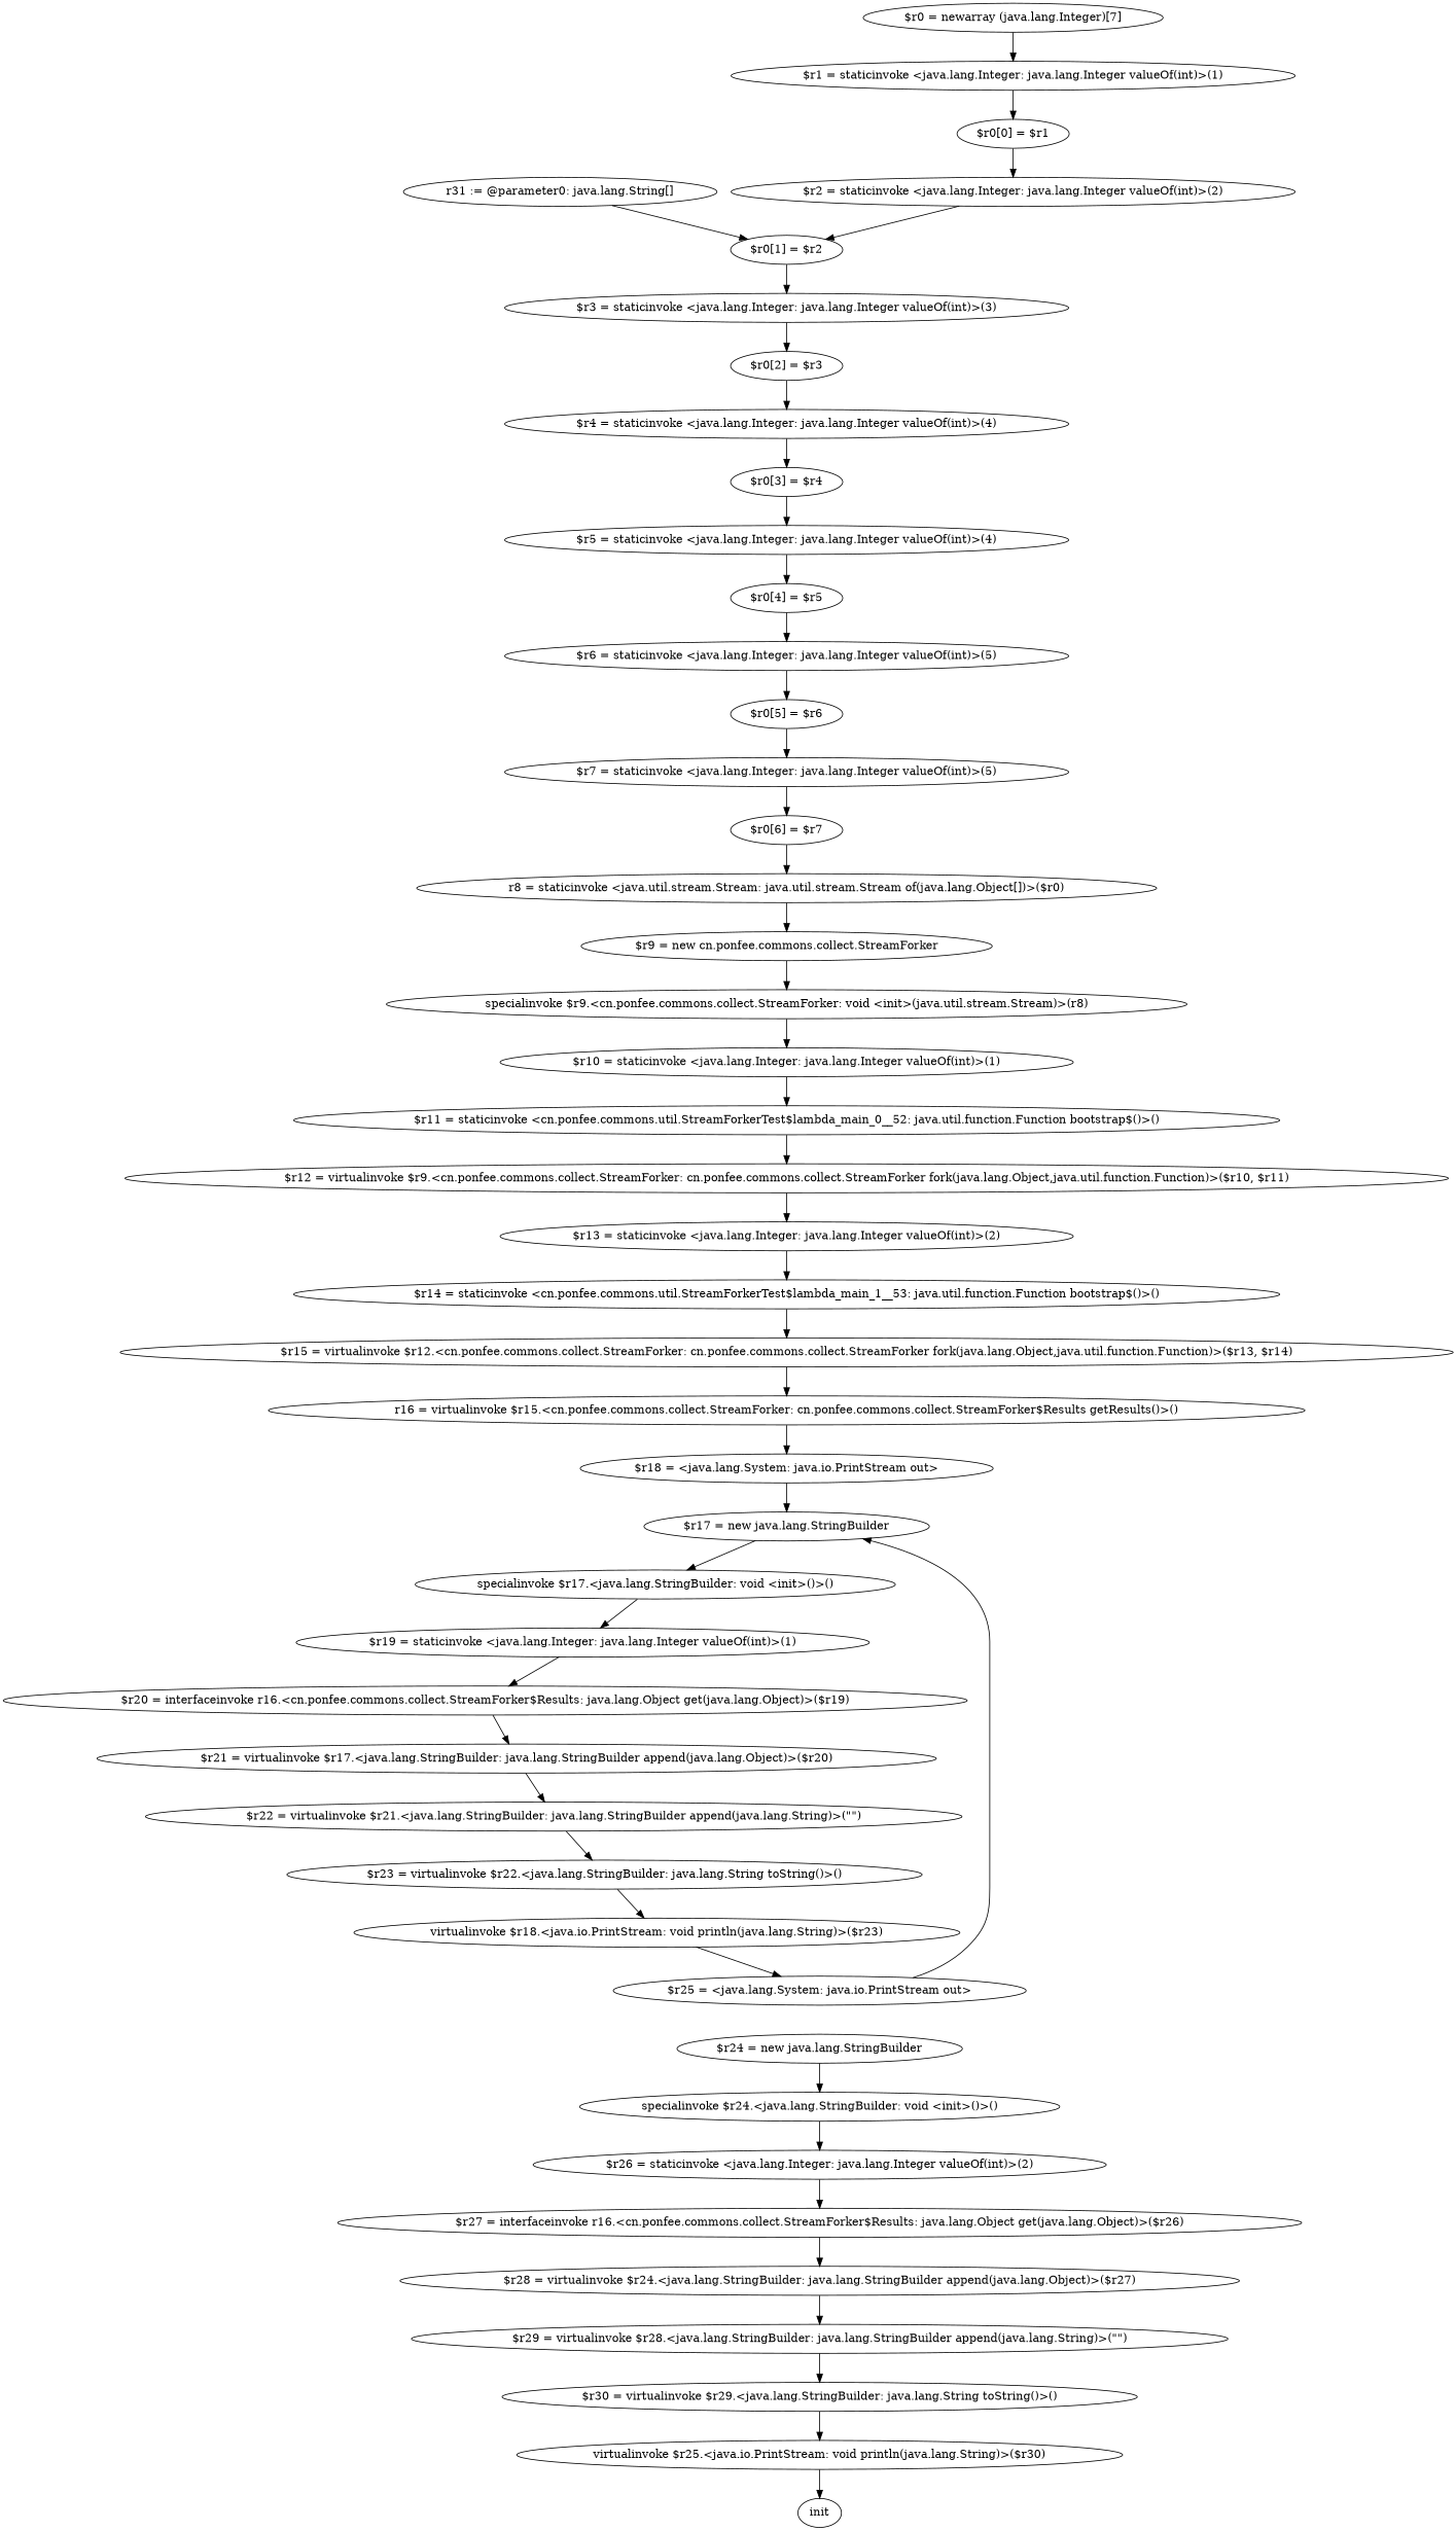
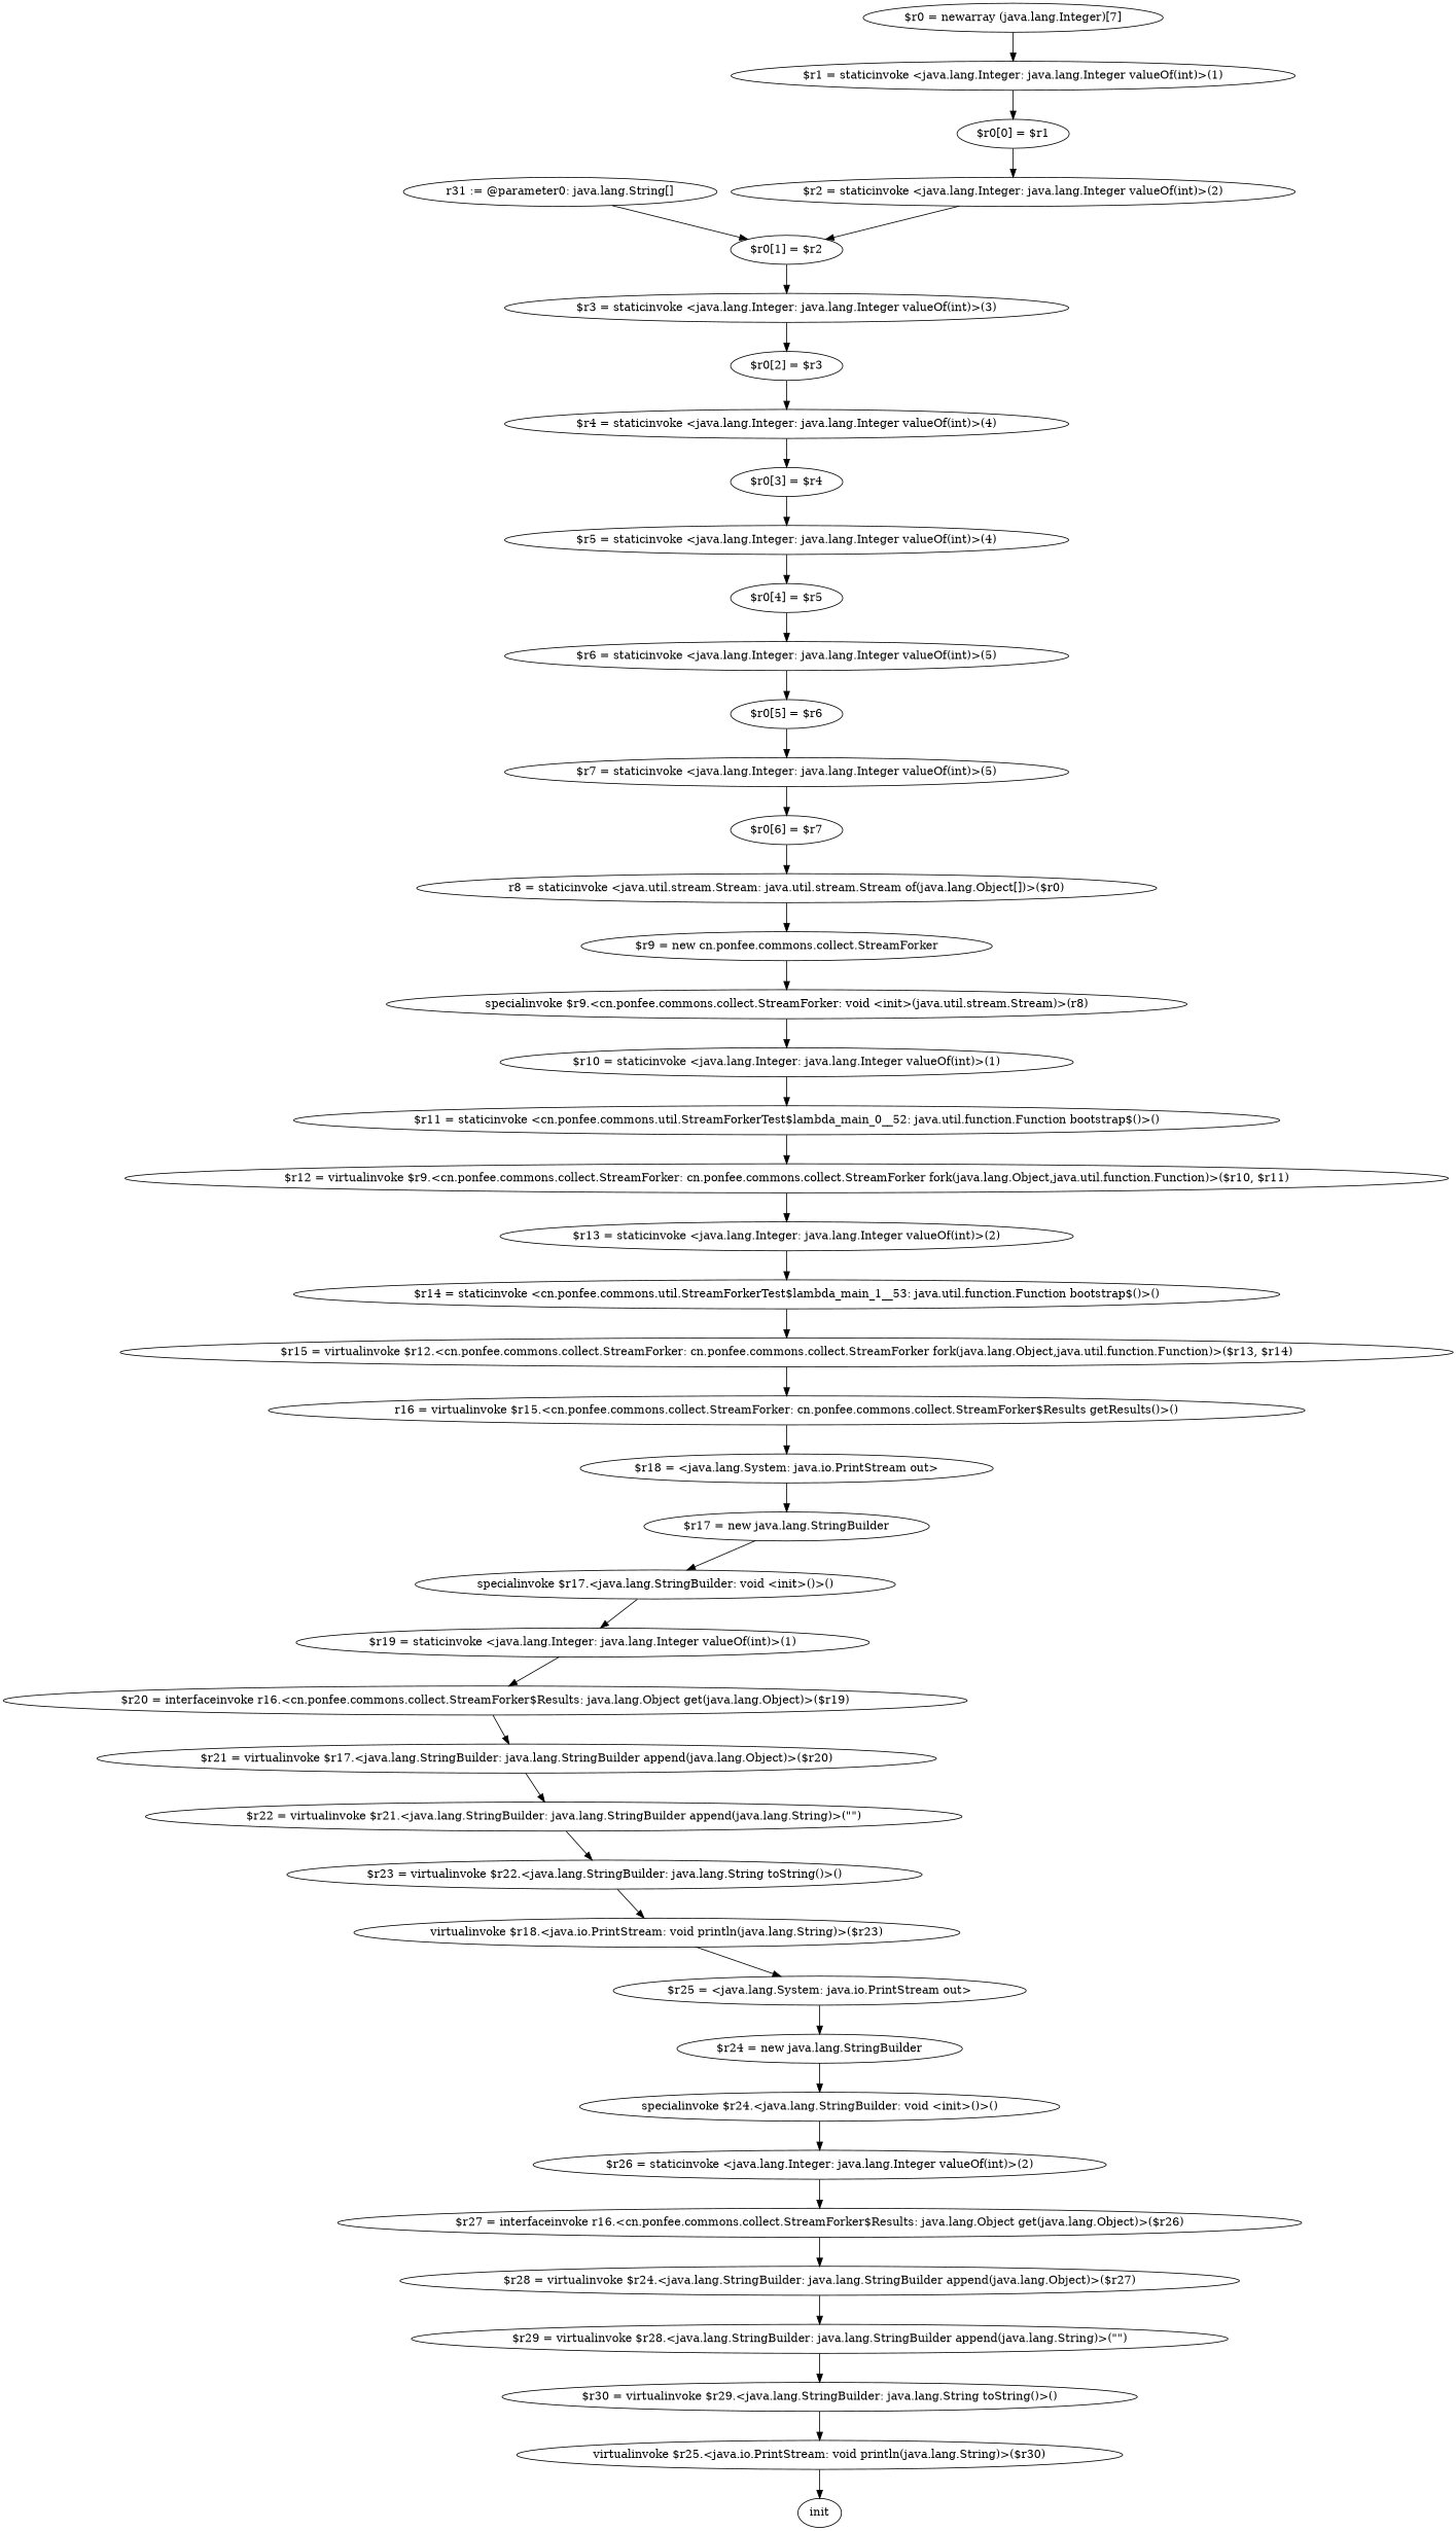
  digraph {
    "r31 := @parameter0: java.lang.String[]"
    "$r0[1] = $r2"
    "$r0 = newarray (java.lang.Integer)[7]"
    "$r1 = staticinvoke <java.lang.Integer: java.lang.Integer valueOf(int)>(1)"
    "$r0[0] = $r1"
    "$r2 = staticinvoke <java.lang.Integer: java.lang.Integer valueOf(int)>(2)"
    "$r3 = staticinvoke <java.lang.Integer: java.lang.Integer valueOf(int)>(3)"
    "$r0[2] = $r3"
    "$r4 = staticinvoke <java.lang.Integer: java.lang.Integer valueOf(int)>(4)"
    "$r0[3] = $r4"
    "$r5 = staticinvoke <java.lang.Integer: java.lang.Integer valueOf(int)>(4)"
    "$r0[4] = $r5"
    "$r6 = staticinvoke <java.lang.Integer: java.lang.Integer valueOf(int)>(5)"
    "$r0[5] = $r6"
    "$r7 = staticinvoke <java.lang.Integer: java.lang.Integer valueOf(int)>(5)"
    "$r0[6] = $r7"
    "r8 = staticinvoke <java.util.stream.Stream: java.util.stream.Stream of(java.lang.Object[])>($r0)"
    "$r9 = new cn.ponfee.commons.collect.StreamForker"
    "specialinvoke $r9.<cn.ponfee.commons.collect.StreamForker: void <init>(java.util.stream.Stream)>(r8)"
    "$r10 = staticinvoke <java.lang.Integer: java.lang.Integer valueOf(int)>(1)"
    "$r11 = staticinvoke <cn.ponfee.commons.util.StreamForkerTest$lambda_main_0__52: java.util.function.Function bootstrap$()>()"
    "$r12 = virtualinvoke $r9.<cn.ponfee.commons.collect.StreamForker: cn.ponfee.commons.collect.StreamForker fork(java.lang.Object,java.util.function.Function)>($r10, $r11)"
    "$r13 = staticinvoke <java.lang.Integer: java.lang.Integer valueOf(int)>(2)"
    "$r14 = staticinvoke <cn.ponfee.commons.util.StreamForkerTest$lambda_main_1__53: java.util.function.Function bootstrap$()>()"
    "$r15 = virtualinvoke $r12.<cn.ponfee.commons.collect.StreamForker: cn.ponfee.commons.collect.StreamForker fork(java.lang.Object,java.util.function.Function)>($r13, $r14)"
    "r16 = virtualinvoke $r15.<cn.ponfee.commons.collect.StreamForker: cn.ponfee.commons.collect.StreamForker$Results getResults()>()"
    "$r18 = <java.lang.System: java.io.PrintStream out>"
    "$r17 = new java.lang.StringBuilder"
    "specialinvoke $r17.<java.lang.StringBuilder: void <init>()>()"
    "$r19 = staticinvoke <java.lang.Integer: java.lang.Integer valueOf(int)>(1)"
    "$r20 = interfaceinvoke r16.<cn.ponfee.commons.collect.StreamForker$Results: java.lang.Object get(java.lang.Object)>($r19)"
    "$r21 = virtualinvoke $r17.<java.lang.StringBuilder: java.lang.StringBuilder append(java.lang.Object)>($r20)"
    "$r22 = virtualinvoke $r21.<java.lang.StringBuilder: java.lang.StringBuilder append(java.lang.String)>(\"\")"
    "$r23 = virtualinvoke $r22.<java.lang.StringBuilder: java.lang.String toString()>()"
    "virtualinvoke $r18.<java.io.PrintStream: void println(java.lang.String)>($r23)"
    "$r25 = <java.lang.System: java.io.PrintStream out>"
    "$r24 = new java.lang.StringBuilder"
    "specialinvoke $r24.<java.lang.StringBuilder: void <init>()>()"
    "$r26 = staticinvoke <java.lang.Integer: java.lang.Integer valueOf(int)>(2)"
    "$r27 = interfaceinvoke r16.<cn.ponfee.commons.collect.StreamForker$Results: java.lang.Object get(java.lang.Object)>($r26)"
    "$r28 = virtualinvoke $r24.<java.lang.StringBuilder: java.lang.StringBuilder append(java.lang.Object)>($r27)"
    "$r29 = virtualinvoke $r28.<java.lang.StringBuilder: java.lang.StringBuilder append(java.lang.String)>(\"\")"
    "$r30 = virtualinvoke $r29.<java.lang.StringBuilder: java.lang.String toString()>()"
    "virtualinvoke $r25.<java.io.PrintStream: void println(java.lang.String)>($r30)"
    n45 [label=init]
    "r31 := @parameter0: java.lang.String[]" -> "$r0[1] = $r2"
    "$r0[1] = $r2" -> "$r3 = staticinvoke <java.lang.Integer: java.lang.Integer valueOf(int)>(3)"
    "$r0 = newarray (java.lang.Integer)[7]" -> "$r1 = staticinvoke <java.lang.Integer: java.lang.Integer valueOf(int)>(1)"
    "$r1 = staticinvoke <java.lang.Integer: java.lang.Integer valueOf(int)>(1)" -> "$r0[0] = $r1"
    "$r0[0] = $r1" -> "$r2 = staticinvoke <java.lang.Integer: java.lang.Integer valueOf(int)>(2)"
    "$r2 = staticinvoke <java.lang.Integer: java.lang.Integer valueOf(int)>(2)" -> "$r0[1] = $r2"
    "$r3 = staticinvoke <java.lang.Integer: java.lang.Integer valueOf(int)>(3)" -> "$r0[2] = $r3"
    "$r0[2] = $r3" -> "$r4 = staticinvoke <java.lang.Integer: java.lang.Integer valueOf(int)>(4)"
    "$r4 = staticinvoke <java.lang.Integer: java.lang.Integer valueOf(int)>(4)" -> "$r0[3] = $r4"
    "$r0[3] = $r4" -> "$r5 = staticinvoke <java.lang.Integer: java.lang.Integer valueOf(int)>(4)"
    "$r5 = staticinvoke <java.lang.Integer: java.lang.Integer valueOf(int)>(4)" -> "$r0[4] = $r5"
    "$r0[4] = $r5" -> "$r6 = staticinvoke <java.lang.Integer: java.lang.Integer valueOf(int)>(5)"
    "$r6 = staticinvoke <java.lang.Integer: java.lang.Integer valueOf(int)>(5)" -> "$r0[5] = $r6"
    "$r0[5] = $r6" -> "$r7 = staticinvoke <java.lang.Integer: java.lang.Integer valueOf(int)>(5)"
    "$r7 = staticinvoke <java.lang.Integer: java.lang.Integer valueOf(int)>(5)" -> "$r0[6] = $r7"
    "$r0[6] = $r7" -> "r8 = staticinvoke <java.util.stream.Stream: java.util.stream.Stream of(java.lang.Object[])>($r0)"
    "r8 = staticinvoke <java.util.stream.Stream: java.util.stream.Stream of(java.lang.Object[])>($r0)" -> "$r9 = new cn.ponfee.commons.collect.StreamForker"
    "$r9 = new cn.ponfee.commons.collect.StreamForker" -> "specialinvoke $r9.<cn.ponfee.commons.collect.StreamForker: void <init>(java.util.stream.Stream)>(r8)"
    "specialinvoke $r9.<cn.ponfee.commons.collect.StreamForker: void <init>(java.util.stream.Stream)>(r8)" -> "$r10 = staticinvoke <java.lang.Integer: java.lang.Integer valueOf(int)>(1)"
    "$r10 = staticinvoke <java.lang.Integer: java.lang.Integer valueOf(int)>(1)" -> "$r11 = staticinvoke <cn.ponfee.commons.util.StreamForkerTest$lambda_main_0__52: java.util.function.Function bootstrap$()>()"
    "$r11 = staticinvoke <cn.ponfee.commons.util.StreamForkerTest$lambda_main_0__52: java.util.function.Function bootstrap$()>()" -> "$r12 = virtualinvoke $r9.<cn.ponfee.commons.collect.StreamForker: cn.ponfee.commons.collect.StreamForker fork(java.lang.Object,java.util.function.Function)>($r10, $r11)"
    "$r12 = virtualinvoke $r9.<cn.ponfee.commons.collect.StreamForker: cn.ponfee.commons.collect.StreamForker fork(java.lang.Object,java.util.function.Function)>($r10, $r11)" -> "$r13 = staticinvoke <java.lang.Integer: java.lang.Integer valueOf(int)>(2)"
    "$r13 = staticinvoke <java.lang.Integer: java.lang.Integer valueOf(int)>(2)" -> "$r14 = staticinvoke <cn.ponfee.commons.util.StreamForkerTest$lambda_main_1__53: java.util.function.Function bootstrap$()>()"
    "$r14 = staticinvoke <cn.ponfee.commons.util.StreamForkerTest$lambda_main_1__53: java.util.function.Function bootstrap$()>()" -> "$r15 = virtualinvoke $r12.<cn.ponfee.commons.collect.StreamForker: cn.ponfee.commons.collect.StreamForker fork(java.lang.Object,java.util.function.Function)>($r13, $r14)"
    "$r15 = virtualinvoke $r12.<cn.ponfee.commons.collect.StreamForker: cn.ponfee.commons.collect.StreamForker fork(java.lang.Object,java.util.function.Function)>($r13, $r14)" -> "r16 = virtualinvoke $r15.<cn.ponfee.commons.collect.StreamForker: cn.ponfee.commons.collect.StreamForker$Results getResults()>()"
    "r16 = virtualinvoke $r15.<cn.ponfee.commons.collect.StreamForker: cn.ponfee.commons.collect.StreamForker$Results getResults()>()" -> "$r18 = <java.lang.System: java.io.PrintStream out>"
    "$r18 = <java.lang.System: java.io.PrintStream out>" -> "$r17 = new java.lang.StringBuilder"
    "$r17 = new java.lang.StringBuilder" -> "specialinvoke $r17.<java.lang.StringBuilder: void <init>()>()"
    "specialinvoke $r17.<java.lang.StringBuilder: void <init>()>()" -> "$r19 = staticinvoke <java.lang.Integer: java.lang.Integer valueOf(int)>(1)"
    "$r19 = staticinvoke <java.lang.Integer: java.lang.Integer valueOf(int)>(1)" -> "$r20 = interfaceinvoke r16.<cn.ponfee.commons.collect.StreamForker$Results: java.lang.Object get(java.lang.Object)>($r19)"
    "$r20 = interfaceinvoke r16.<cn.ponfee.commons.collect.StreamForker$Results: java.lang.Object get(java.lang.Object)>($r19)" -> "$r21 = virtualinvoke $r17.<java.lang.StringBuilder: java.lang.StringBuilder append(java.lang.Object)>($r20)"
    "$r21 = virtualinvoke $r17.<java.lang.StringBuilder: java.lang.StringBuilder append(java.lang.Object)>($r20)" -> "$r22 = virtualinvoke $r21.<java.lang.StringBuilder: java.lang.StringBuilder append(java.lang.String)>(\"\")"
    "$r22 = virtualinvoke $r21.<java.lang.StringBuilder: java.lang.StringBuilder append(java.lang.String)>(\"\")" -> "$r23 = virtualinvoke $r22.<java.lang.StringBuilder: java.lang.String toString()>()"
    "$r23 = virtualinvoke $r22.<java.lang.StringBuilder: java.lang.String toString()>()" -> "virtualinvoke $r18.<java.io.PrintStream: void println(java.lang.String)>($r23)"
    "virtualinvoke $r18.<java.io.PrintStream: void println(java.lang.String)>($r23)" -> "$r25 = <java.lang.System: java.io.PrintStream out>"
-   "$r25 = <java.lang.System: java.io.PrintStream out>" -> "$r17 = new java.lang.StringBuilder"
+   "$r25 = <java.lang.System: java.io.PrintStream out>" -> "$r24 = new java.lang.StringBuilder"
    "$r24 = new java.lang.StringBuilder" -> "specialinvoke $r24.<java.lang.StringBuilder: void <init>()>()"
    "specialinvoke $r24.<java.lang.StringBuilder: void <init>()>()" -> "$r26 = staticinvoke <java.lang.Integer: java.lang.Integer valueOf(int)>(2)"
    "$r26 = staticinvoke <java.lang.Integer: java.lang.Integer valueOf(int)>(2)" -> "$r27 = interfaceinvoke r16.<cn.ponfee.commons.collect.StreamForker$Results: java.lang.Object get(java.lang.Object)>($r26)"
    "$r27 = interfaceinvoke r16.<cn.ponfee.commons.collect.StreamForker$Results: java.lang.Object get(java.lang.Object)>($r26)" -> "$r28 = virtualinvoke $r24.<java.lang.StringBuilder: java.lang.StringBuilder append(java.lang.Object)>($r27)"
    "$r28 = virtualinvoke $r24.<java.lang.StringBuilder: java.lang.StringBuilder append(java.lang.Object)>($r27)" -> "$r29 = virtualinvoke $r28.<java.lang.StringBuilder: java.lang.StringBuilder append(java.lang.String)>(\"\")"
    "$r29 = virtualinvoke $r28.<java.lang.StringBuilder: java.lang.StringBuilder append(java.lang.String)>(\"\")" -> "$r30 = virtualinvoke $r29.<java.lang.StringBuilder: java.lang.String toString()>()"
    "$r30 = virtualinvoke $r29.<java.lang.StringBuilder: java.lang.String toString()>()" -> "virtualinvoke $r25.<java.io.PrintStream: void println(java.lang.String)>($r30)"
    "virtualinvoke $r25.<java.io.PrintStream: void println(java.lang.String)>($r30)" -> n45
  }
